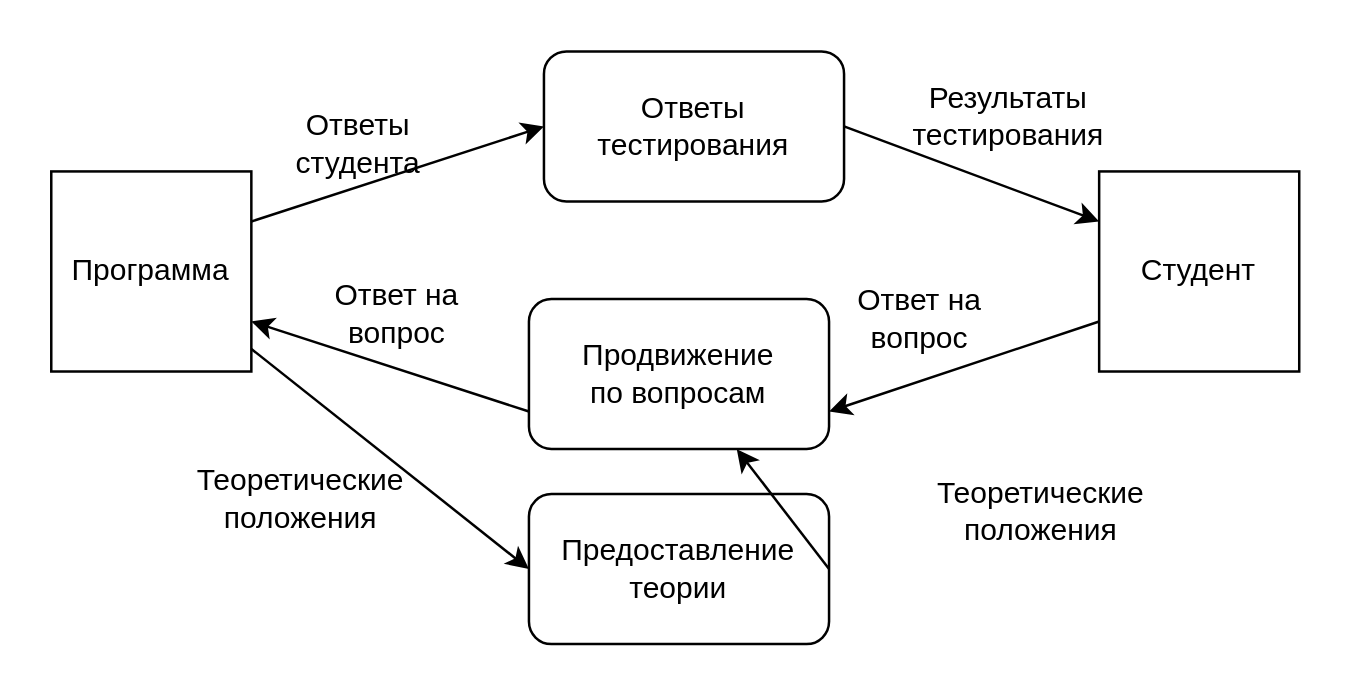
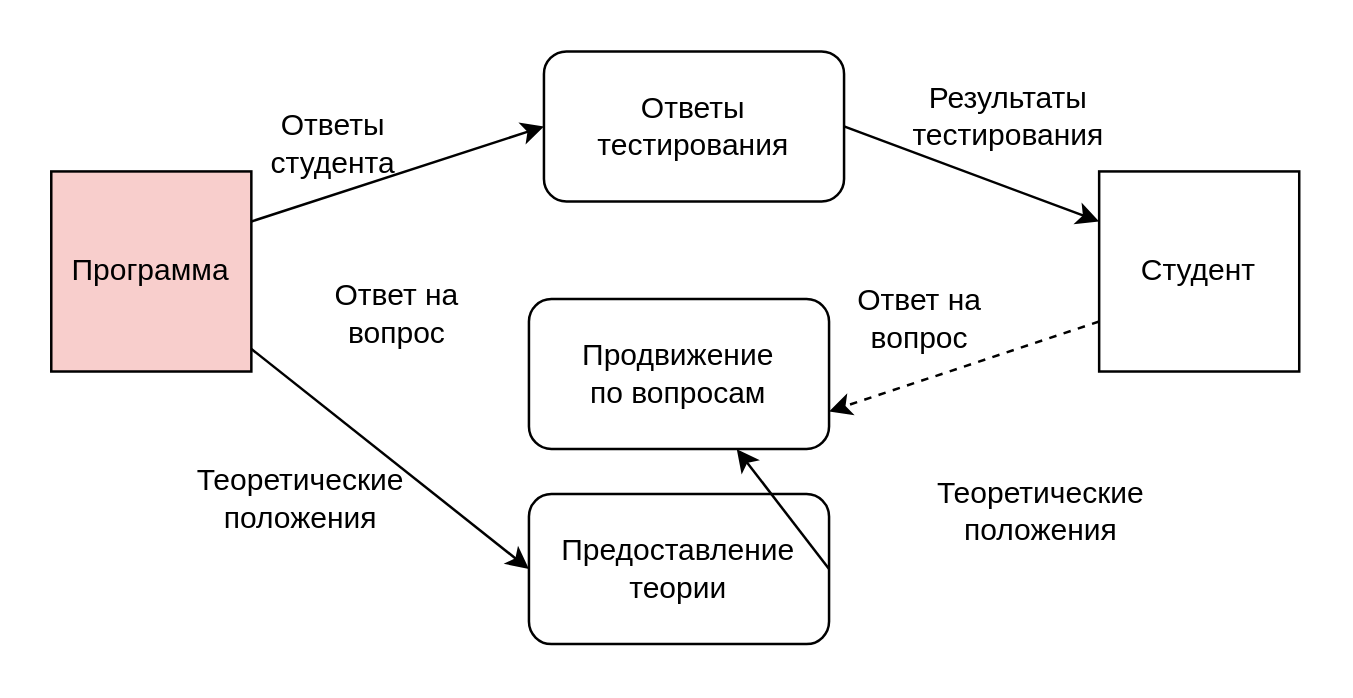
  <mxCell id="0" />
  <mxCell id="1" parent="0" />
- <mxCell id="2" value="Программа" style="whiteSpace=wrap;html=1;aspect=fixed;" vertex="1" parent="1"><mxGeometry x="20" y="68" width="80" height="80" as="geometry" /></mxCell>
+ <mxCell id="2" value="Программа" style="whiteSpace=wrap;html=1;aspect=fixed;fillColor=#f8cecc;" vertex="1" parent="1"><mxGeometry x="20" y="68" width="80" height="80" as="geometry" /></mxCell>
  <mxCell id="3" value="Студент" style="whiteSpace=wrap;html=1;aspect=fixed;" vertex="1" parent="1"><mxGeometry x="439" y="68" width="80" height="80" as="geometry" /></mxCell>
  <mxCell id="4" value="" style="endArrow=classic;html=1;rounded=0;exitX=1;exitY=0.5;exitDx=0;exitDy=0;entryX=0;entryY=0.25;entryDx=0;entryDy=0;" edge="1" parent="1" source="7" target="3"><mxGeometry width="50" height="50" relative="1" as="geometry"><mxPoint x="219" y="221" as="sourcePoint" /><mxPoint x="269" y="171" as="targetPoint" /></mxGeometry></mxCell>
- <mxCell id="5" value="Ответы студента" style="text;html=1;strokeColor=none;fillColor=none;align=center;verticalAlign=middle;whiteSpace=wrap;rounded=0;" vertex="1" parent="1"><mxGeometry x="113" y="42" width="60" height="30" as="geometry" /></mxCell>
+ <mxCell id="5" value="Ответы студента" style="text;html=1;strokeColor=none;fillColor=none;align=center;verticalAlign=middle;whiteSpace=wrap;rounded=0;" vertex="1" parent="1"><mxGeometry x="103" y="42" width="60" height="30" as="geometry" /></mxCell>
  <mxCell id="6" value="" style="endArrow=classic;html=1;rounded=0;exitX=1;exitY=0.25;exitDx=0;exitDy=0;entryX=0;entryY=0.5;entryDx=0;entryDy=0;" edge="1" parent="1" source="2" target="7"><mxGeometry width="50" height="50" relative="1" as="geometry"><mxPoint x="102" y="89.5" as="sourcePoint" /><mxPoint x="215" y="84.5" as="targetPoint" /></mxGeometry></mxCell>
  <mxCell id="7" value="Ответы&lt;br&gt;тестирования" style="rounded=1;whiteSpace=wrap;html=1;" vertex="1" parent="1"><mxGeometry x="217" y="20" width="120" height="60" as="geometry" /></mxCell>
  <mxCell id="8" value="Результаты&lt;br&gt;тестирования" style="text;html=1;strokeColor=none;fillColor=none;align=center;verticalAlign=middle;whiteSpace=wrap;rounded=0;" vertex="1" parent="1"><mxGeometry x="373" y="31" width="60" height="30" as="geometry" /></mxCell>
- <mxCell id="9" value="" style="endArrow=classic;html=1;rounded=0;exitX=0;exitY=0.75;exitDx=0;exitDy=0;entryX=1;entryY=0.75;entryDx=0;entryDy=0;" edge="1" parent="1" source="11" target="2"><mxGeometry width="50" height="50" relative="1" as="geometry"><mxPoint x="240" y="190" as="sourcePoint" /><mxPoint x="290" y="140" as="targetPoint" /></mxGeometry></mxCell>
- <mxCell id="10" value="" style="endArrow=classic;html=1;rounded=0;exitX=0;exitY=0.75;exitDx=0;exitDy=0;entryX=1;entryY=0.75;entryDx=0;entryDy=0;" edge="1" parent="1" source="3" target="11"><mxGeometry width="50" height="50" relative="1" as="geometry"><mxPoint x="439" y="128" as="sourcePoint" /><mxPoint x="100" y="128" as="targetPoint" /></mxGeometry></mxCell>
+ <mxCell id="10" value="" style="endArrow=classic;html=1;rounded=0;exitX=0;exitY=0.75;exitDx=0;exitDy=0;entryX=1;entryY=0.75;entryDx=0;entryDy=0;dashed=1;" edge="1" parent="1" source="3" target="11"><mxGeometry width="50" height="50" relative="1" as="geometry"><mxPoint x="439" y="128" as="sourcePoint" /><mxPoint x="100" y="128" as="targetPoint" /></mxGeometry></mxCell>
  <mxCell id="11" value="Продвижение&lt;br&gt;по вопросам" style="rounded=1;whiteSpace=wrap;html=1;" vertex="1" parent="1"><mxGeometry x="211" y="119" width="120" height="60" as="geometry" /></mxCell>
  <mxCell id="12" value="Ответ на&lt;br&gt;вопрос" style="text;html=1;strokeColor=none;fillColor=none;align=center;verticalAlign=middle;whiteSpace=wrap;rounded=0;" vertex="1" parent="1"><mxGeometry x="338" y="112" width="59" height="30" as="geometry" /></mxCell>
  <mxCell id="13" value="Ответ на&lt;br&gt;вопрос" style="text;html=1;strokeColor=none;fillColor=none;align=center;verticalAlign=middle;whiteSpace=wrap;rounded=0;" vertex="1" parent="1"><mxGeometry x="129" y="110" width="59" height="30" as="geometry" /></mxCell>
  <mxCell id="14" value="Предоставление&lt;br&gt;теории" style="rounded=1;whiteSpace=wrap;html=1;" vertex="1" parent="1"><mxGeometry x="211" y="197" width="120" height="60" as="geometry" /></mxCell>
  <mxCell id="15" value="" style="endArrow=classic;html=1;rounded=0;exitX=1;exitY=0.887;exitDx=0;exitDy=0;entryX=0;entryY=0.5;entryDx=0;entryDy=0;exitPerimeter=0;" edge="1" parent="1" source="2" target="14"><mxGeometry width="50" height="50" relative="1" as="geometry"><mxPoint x="240" y="190" as="sourcePoint" /><mxPoint x="290" y="140" as="targetPoint" /></mxGeometry></mxCell>
  <mxCell id="16" value="" style="endArrow=classic;html=1;rounded=0;exitX=1;exitY=0.5;exitDx=0;exitDy=0;" edge="1" parent="1" source="14" target="11"><mxGeometry width="50" height="50" relative="1" as="geometry"><mxPoint x="240" y="190" as="sourcePoint" /><mxPoint x="290" y="140" as="targetPoint" /></mxGeometry></mxCell>
  <mxCell id="17" value="Теоретические&lt;br&gt;положения" style="text;html=1;strokeColor=none;fillColor=none;align=center;verticalAlign=middle;whiteSpace=wrap;rounded=0;" vertex="1" parent="1"><mxGeometry x="90" y="184" width="60" height="30" as="geometry" /></mxCell>
  <mxCell id="18" value="Теоретические&lt;br&gt;положения" style="text;html=1;strokeColor=none;fillColor=none;align=center;verticalAlign=middle;whiteSpace=wrap;rounded=0;" vertex="1" parent="1"><mxGeometry x="386" y="189" width="60" height="30" as="geometry" /></mxCell>
